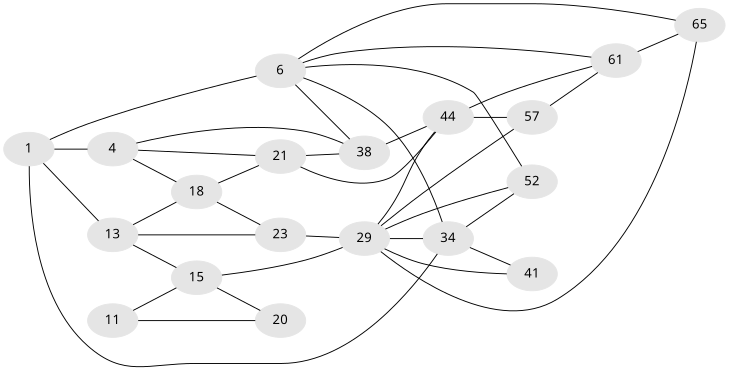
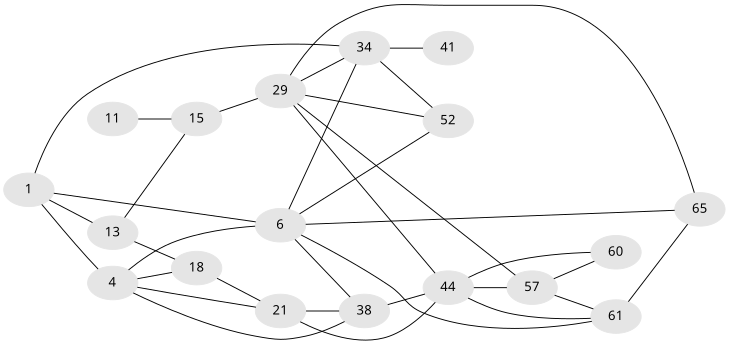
  graph {
    fontname="Noto Sans"
    rankdir=LR
    node [color=gray90 fontname="Noto Sans" style=filled]
    edge [fontname="Noto Sans"]
    1 [super="+8+2"]
    4 [super="+17+5"]
    6 [super="+7+48+33"]
    13 [super="+14+19"]
    34 [super="+35"]
    18 [super="+26"]
    21 [super="+24"]
    38 [super="+39+49"]
    52 [super="+53"]
    61 [super="+62"]
    65 [super="+67+66"]
    11 [super="+12+16"]
    15 [super="+27"]
-   20
-   23 [super="+28"]
    41
    44 [super="+50+45"]
    29 [super="+30+46"]
    57 [super="+63"]
+   60
    1 -- 4
    1 -- 6 [weight=2]
    1 -- 13
    1 -- 34
+   4 -- 6 [weight=2]
    4 -- 18
    4 -- 21 [weight=2]
    4 -- 38
    6 -- 34
    6 -- 38
    6 -- 52 [weight=2]
    6 -- 61
    6 -- 65 [weight=2]
    13 -- 18
    13 -- 15
-   13 -- 23 [weight=2]
    34 -- 52
    34 -- 41
    18 -- 21
-   18 -- 23
    21 -- 38 [weight=2]
    21 -- 44
    38 -- 44
    61 -- 65
    11 -- 15
-   11 -- 20 [weight=2]
-   15 -- 20
    15 -- 29
-   23 -- 29
    44 -- 61
    44 -- 57
+   44 -- 60 [weight=2]
    29 -- 34 [weight=2]
    29 -- 52
    29 -- 65
-   29 -- 41 [weight=2]
    29 -- 44
    29 -- 57
    57 -- 61
+   57 -- 60
  }
